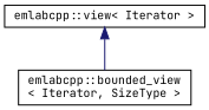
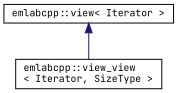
  digraph {
    rankdir=TB
    fontname="JetBrains Mono"
    node [color=black fillcolor=white fontname="JetBrains Mono" fontsize=10 shape=record style=filled]
    n1 [height=0.2 label="emlabcpp::view\< Iterator \>" width=0.4]
-   n2 [height=0.2 label="emlabcpp::bounded_view\l\< Iterator, SizeType \>" width=0.4]
+   n2 [height=0.2 label="emlabcpp::view_view\l\< Iterator, SizeType \>" width=0.4]
    n1 -> n2 [color=midnightblue dir=back fontname="JetBrains Mono" fontsize=10 labelfontname=Helvetica labelfontsize=10 style=solid]
  }
